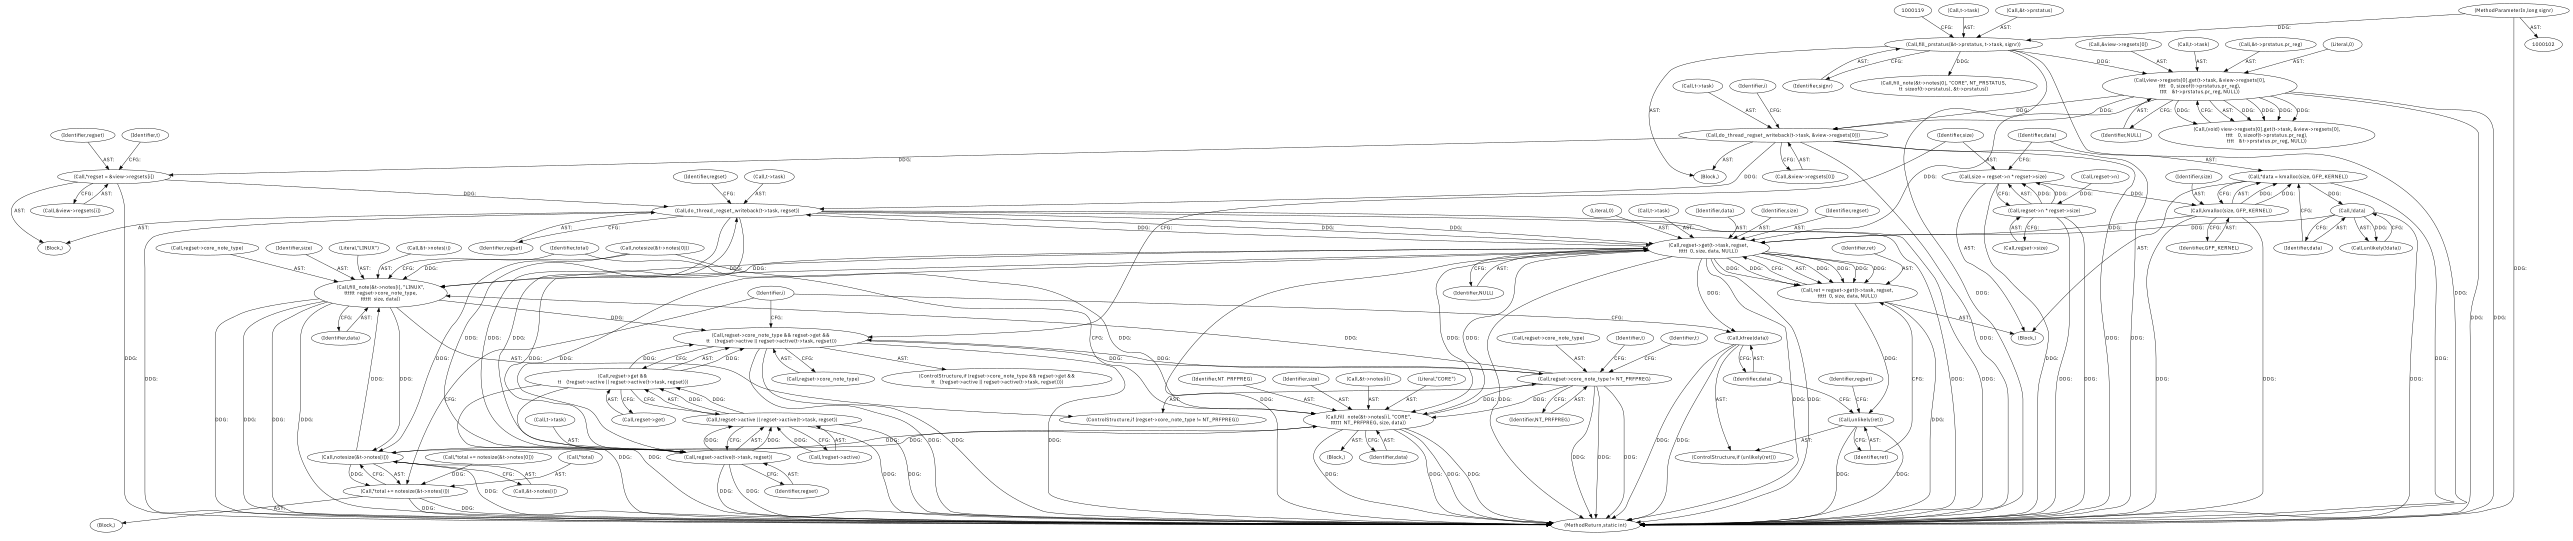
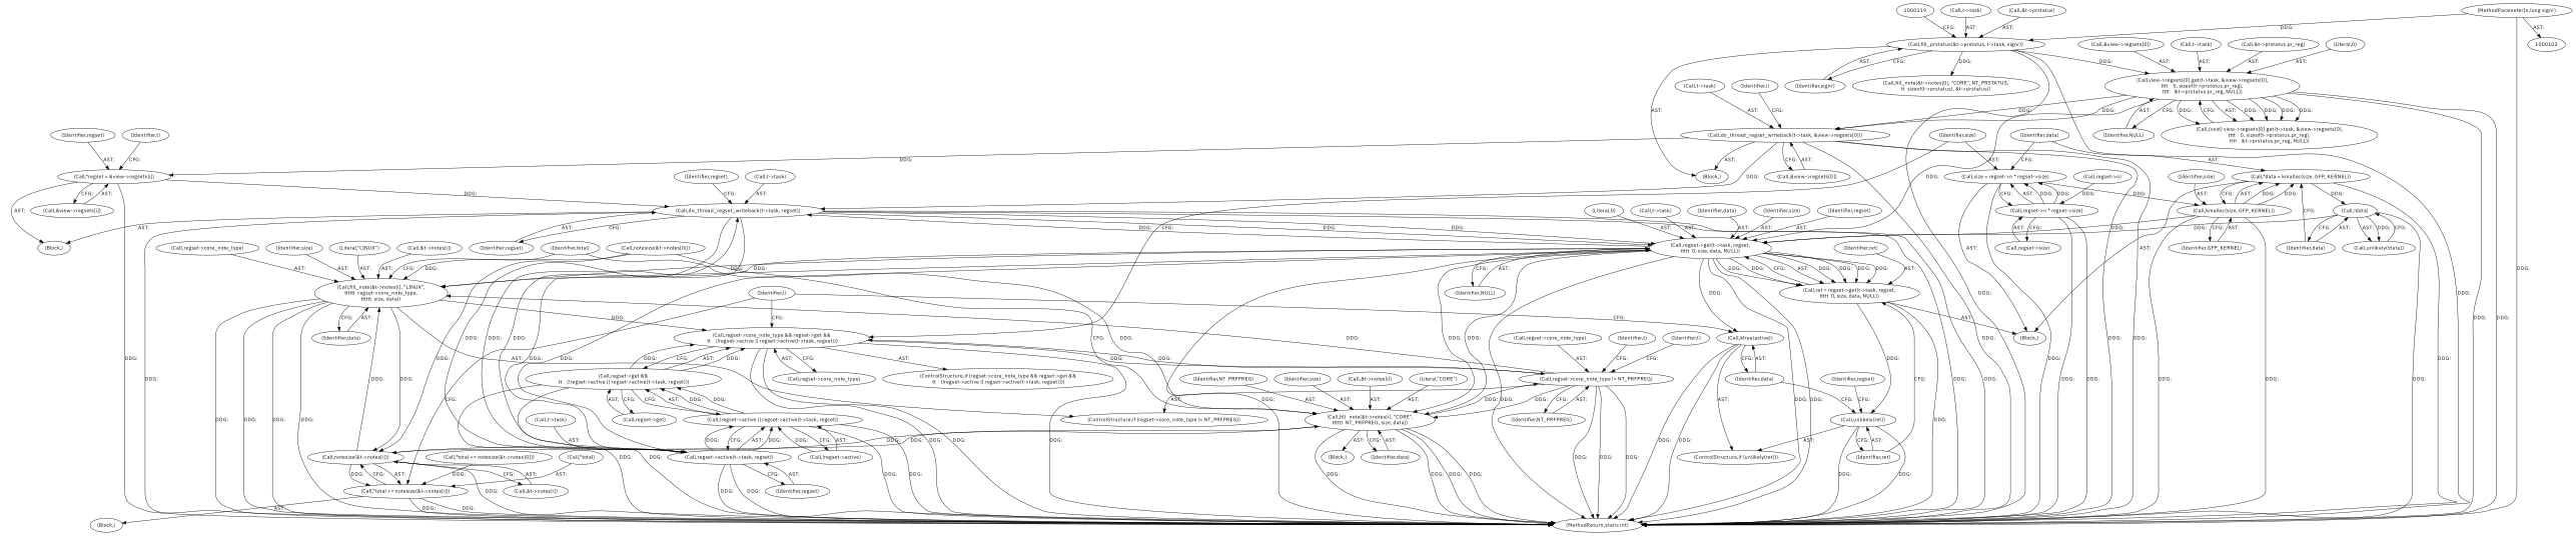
  digraph {
    fontname="IBM Plex Sans"
    node [fontname="IBM Plex Sans"]
    edge [fontname="IBM Plex Sans"]
    n1 [label="(Call,do_thread_regset_writeback(t->task, regset))"]
    n2 [label="(Call,regset->get(t->task, regset,\n\t\t\t\t\t  0, size, data, NULL))"]
    n3 [label="(Call,regset->active(t->task, regset))"]
    n4 [label="(MethodReturn,static int)"]
    n5 [label="(Block,)"]
    n6 [label="(Identifier,regset)"]
    n7 [label="(Call,ret = regset->get(t->task, regset,\n\t\t\t\t\t  0, size, data, NULL))"]
-   n8 [label="(Call,kfree(data))"]
+   n8 [label="(Call,kfree(active))"]
    n9 [label="(Call,fill_note(&t->notes[i], \"LINUX\",\n\t\t\t\t\t\t  regset->core_note_type,\n\t\t\t\t\t\t  size, data))"]
    n10 [label="(Call,fill_note(&t->notes[i], \"CORE\",\n\t\t\t\t\t\t  NT_PRFPREG, size, data))"]
    n11 [label="(Identifier,NULL)"]
    n12 [label="(Call,!regset->active || regset->active(t->task, regset))"]
    n13 [label="(Identifier,regset)"]
    n14 [label="(Call,do_thread_regset_writeback(t->task, &view->regsets[0]))"]
    n15 [label="(Call,*regset = &view->regsets[i])"]
    n16 [label="(Call,&view->regsets[0])"]
    n17 [label="(Block,)"]
    n18 [label="(Call,&view->regsets[i])"]
    n19 [label="(Call,view->regsets[0].get(t->task, &view->regsets[0],\n\t\t\t\t    0, sizeof(t->prstatus.pr_reg),\n\t\t\t\t    &t->prstatus.pr_reg, NULL))"]
    n20 [label="(Identifier,NULL)"]
    n21 [label="(Call,(void) view->regsets[0].get(t->task, &view->regsets[0],\n\t\t\t\t    0, sizeof(t->prstatus.pr_reg),\n\t\t\t\t    &t->prstatus.pr_reg, NULL))"]
    n22 [label="(Call,fill_prstatus(&t->prstatus, t->task, signr))"]
    n23 [label="(Identifier,signr)"]
    n24 [label="(Call,fill_note(&t->notes[0], \"CORE\", NT_PRSTATUS,\n\t\t  sizeof(t->prstatus), &t->prstatus))"]
    n25 [label="(MethodParameterIn,long signr)"]
    1000102
    n27 [label="(Block,)"]
    n28 [label="(Call,unlikely(ret))"]
    n29 [label="(ControlStructure,if (unlikely(ret)))"]
    n30 [label="(Identifier,data)"]
    n31 [label="(Call,regset->core_note_type && regset->get &&\n \t\t    (!regset->active || regset->active(t->task, regset)))"]
    n32 [label="(Call,notesize(&t->notes[i]))"]
    n33 [label="(Identifier,data)"]
    n34 [label="(ControlStructure,if (regset->core_note_type != NT_PRFPREG))"]
    n35 [label="(Call,regset->core_note_type != NT_PRFPREG)"]
    n36 [label="(Block,)"]
    n37 [label="(Identifier,data)"]
    n38 [label="(Call,regset->get &&\n \t\t    (!regset->active || regset->active(t->task, regset)))"]
    n39 [label="(Call,!regset->active)"]
    n40 [label="(Call,kmalloc(size, GFP_KERNEL))"]
    n41 [label="(Call,*data = kmalloc(size, GFP_KERNEL))"]
    n42 [label="(Identifier,GFP_KERNEL)"]
    n43 [label="(Call,!data)"]
    n44 [label="(Call,size = regset->n * regset->size)"]
    n45 [label="(Call,regset->n * regset->size)"]
    n46 [label="(Call,regset->size)"]
    n47 [label="(Identifier,data)"]
    n48 [label="(Call,unlikely(!data))"]
    n49 [label="(Identifier,ret)"]
    n50 [label="(Call,regset->core_note_type)"]
    n51 [label="(ControlStructure,if (regset->core_note_type && regset->get &&\n \t\t    (!regset->active || regset->active(t->task, regset))))"]
    n52 [label="(Call,*total += notesize(&t->notes[i]))"]
    n53 [label="(Call,&t->notes[i])"]
    n54 [label="(Identifier,NT_PRFPREG)"]
    n55 [label="(Call,regset->get)"]
    n56 [label="(Block,)"]
    n57 [label="(Identifier,size)"]
    n58 [label="(Call,regset->n)"]
    n59 [label="(Identifier,i)"]
    n60 [label="(Call,*total += notesize(&t->notes[0]))"]
    n61 [label="(Literal,0)"]
    n62 [label="(Call,regset->core_note_type)"]
    n63 [label="(Call,t->task)"]
    n64 [label="(Call,regset->core_note_type)"]
    n65 [label="(Identifier,size)"]
    n66 [label="(Identifier,t)"]
    n67 [label="(Call,&t->prstatus.pr_reg)"]
    n68 [label="(Call,t->task)"]
    n69 [label="(Identifier,regset)"]
    n70 [label="(Identifier,total)"]
    n71 [label="(Literal,0)"]
    n72 [label="(Call,t->task)"]
    n73 [label="(Call,notesize(&t->notes[0]))"]
    n74 [label="(Call,&t->prstatus)"]
    n75 [label="(Call,*total)"]
    n76 [label="(Identifier,regset)"]
    n77 [label="(Call,t->task)"]
    n78 [label="(Identifier,i)"]
    n79 [label="(Identifier,NT_PRFPREG)"]
    n80 [label="(Literal,\"LINUX\")"]
    n81 [label="(Identifier,t)"]
    n82 [label="(Identifier,data)"]
    n83 [label="(Identifier,size)"]
    n84 [label="(Identifier,size)"]
    n85 [label="(Call,&t->notes[i])"]
    n86 [label="(Identifier,size)"]
    n87 [label="(Identifier,t)"]
    n88 [label="(Literal,\"CORE\")"]
    n89 [label="(Identifier,regset)"]
    n90 [label="(Call,&view->regsets[0])"]
    n91 [label="(Identifier,regset)"]
    n92 [label="(Identifier,data)"]
    n93 [label="(Call,t->task)"]
    n94 [label="(Call,&t->notes[i])"]
    n95 [label="(Call,t->task)"]
    n96 [label="(Identifier,ret)"]
    1000119
    n1 -> n2 [label="DDG: "]
    n1 -> n2 [label="DDG: "]
    n1 -> n3 [label="DDG: "]
    n1 -> n3 [label="DDG: "]
    n1 -> n4 [label="DDG: "]
    n1 -> n4 [label="DDG: "]
    n1 -> n4 [label="DDG: "]
    n1 -> n5 [label="AST: "]
    n1 -> n6 [label="CFG: "]
    n2 -> n1 [label="DDG: "]
    n2 -> n4 [label="DDG: "]
    n2 -> n4 [label="DDG: "]
    n2 -> n4 [label="DDG: "]
    n2 -> n4 [label="DDG: "]
    n2 -> n7 [label="AST: "]
    n2 -> n7 [label="DDG: "]
    n2 -> n7 [label="DDG: "]
    n2 -> n7 [label="DDG: "]
    n2 -> n7 [label="DDG: "]
    n2 -> n7 [label="DDG: "]
    n2 -> n7 [label="DDG: "]
    n2 -> n8 [label="DDG: "]
    n2 -> n9 [label="DDG: "]
    n2 -> n9 [label="DDG: "]
    n2 -> n10 [label="DDG: "]
    n2 -> n10 [label="DDG: "]
    n2 -> n11 [label="CFG: "]
    n3 -> n1 [label="DDG: "]
    n3 -> n2 [label="DDG: "]
    n3 -> n2 [label="DDG: "]
    n3 -> n4 [label="DDG: "]
    n3 -> n4 [label="DDG: "]
    n3 -> n12 [label="AST: "]
    n3 -> n12 [label="DDG: "]
    n3 -> n12 [label="DDG: "]
    n3 -> n13 [label="CFG: "]
    n6 -> n1 [label="AST: "]
    n7 -> n2 [label="CFG: "]
    n7 -> n4 [label="DDG: "]
    n7 -> n27 [label="AST: "]
    n7 -> n28 [label="DDG: "]
    n8 -> n4 [label="DDG: "]
    n8 -> n4 [label="DDG: "]
    n8 -> n29 [label="AST: "]
    n8 -> n30 [label="CFG: "]
    n9 -> n4 [label="DDG: "]
    n9 -> n4 [label="DDG: "]
    n9 -> n4 [label="DDG: "]
    n9 -> n4 [label="DDG: "]
    n9 -> n31 [label="DDG: "]
    n9 -> n32 [label="DDG: "]
    n9 -> n33 [label="CFG: "]
    n9 -> n34 [label="AST: "]
    n10 -> n4 [label="DDG: "]
    n10 -> n4 [label="DDG: "]
    n10 -> n4 [label="DDG: "]
    n10 -> n4 [label="DDG: "]
    n10 -> n32 [label="DDG: "]
    n10 -> n35 [label="DDG: "]
    n10 -> n36 [label="AST: "]
    n10 -> n37 [label="CFG: "]
    n11 -> n2 [label="AST: "]
    n12 -> n3 [label="CFG: "]
    n12 -> n4 [label="DDG: "]
    n12 -> n4 [label="DDG: "]
    n12 -> n38 [label="AST: "]
    n12 -> n38 [label="DDG: "]
    n12 -> n38 [label="DDG: "]
    n12 -> n39 [label="CFG: "]
    n13 -> n3 [label="AST: "]
    n14 -> n1 [label="DDG: "]
    n14 -> n4 [label="DDG: "]
    n14 -> n4 [label="DDG: "]
    n14 -> n4 [label="DDG: "]
    n14 -> n15 [label="DDG: "]
    n14 -> n16 [label="CFG: "]
    n14 -> n17 [label="AST: "]
    n15 -> n1 [label="DDG: "]
    n15 -> n4 [label="DDG: "]
    n15 -> n5 [label="AST: "]
    n15 -> n18 [label="CFG: "]
    n16 -> n14 [label="AST: "]
    n18 -> n15 [label="AST: "]
    n19 -> n2 [label="DDG: "]
    n19 -> n4 [label="DDG: "]
    n19 -> n4 [label="DDG: "]
    n19 -> n14 [label="DDG: "]
    n19 -> n14 [label="DDG: "]
    n19 -> n20 [label="CFG: "]
    n19 -> n21 [label="AST: "]
    n19 -> n21 [label="DDG: "]
    n19 -> n21 [label="DDG: "]
    n19 -> n21 [label="DDG: "]
    n19 -> n21 [label="DDG: "]
    n19 -> n21 [label="DDG: "]
    n20 -> n19 [label="AST: "]
    n21 -> n19 [label="CFG: "]
    n22 -> n4 [label="DDG: "]
    n22 -> n4 [label="DDG: "]
    n22 -> n17 [label="AST: "]
    n22 -> n19 [label="DDG: "]
    n22 -> n23 [label="CFG: "]
    n22 -> n24 [label="DDG: "]
    n23 -> n22 [label="AST: "]
    n25 -> n4 [label="DDG: "]
    n25 -> n22 [label="DDG: "]
    n25 -> 1000102 [label="AST: "]
    n28 -> n4 [label="DDG: "]
    n28 -> n4 [label="DDG: "]
    n28 -> n29 [label="AST: "]
    n28 -> n49 [label="CFG: "]
    n30 -> n8 [label="AST: "]
    n30 -> n28 [label="CFG: "]
    n31 -> n4 [label="DDG: "]
    n31 -> n4 [label="DDG: "]
    n31 -> n4 [label="DDG: "]
    n31 -> n35 [label="DDG: "]
    n31 -> n38 [label="CFG: "]
    n31 -> n50 [label="CFG: "]
    n31 -> n51 [label="AST: "]
    n32 -> n4 [label="DDG: "]
    n32 -> n9 [label="DDG: "]
    n32 -> n10 [label="DDG: "]
    n32 -> n52 [label="AST: "]
    n32 -> n52 [label="DDG: "]
    n32 -> n53 [label="CFG: "]
    n33 -> n9 [label="AST: "]
    n35 -> n4 [label="DDG: "]
    n35 -> n4 [label="DDG: "]
    n35 -> n4 [label="DDG: "]
    n35 -> n9 [label="DDG: "]
    n35 -> n10 [label="DDG: "]
    n35 -> n31 [label="DDG: "]
    n35 -> n34 [label="AST: "]
    n35 -> n54 [label="CFG: "]
    n37 -> n10 [label="AST: "]
    n38 -> n4 [label="DDG: "]
    n38 -> n4 [label="DDG: "]
    n38 -> n12 [label="CFG: "]
    n38 -> n31 [label="AST: "]
    n38 -> n31 [label="DDG: "]
    n38 -> n31 [label="DDG: "]
    n38 -> n55 [label="CFG: "]
    n39 -> n12 [label="AST: "]
    n39 -> n12 [label="DDG: "]
    n40 -> n2 [label="DDG: "]
    n40 -> n4 [label="DDG: "]
    n40 -> n4 [label="DDG: "]
    n40 -> n41 [label="AST: "]
    n40 -> n41 [label="DDG: "]
    n40 -> n41 [label="DDG: "]
    n40 -> n42 [label="CFG: "]
    n41 -> n4 [label="DDG: "]
    n41 -> n27 [label="AST: "]
    n41 -> n40 [label="CFG: "]
    n41 -> n43 [label="DDG: "]
    n42 -> n40 [label="AST: "]
    n43 -> n2 [label="DDG: "]
    n43 -> n4 [label="DDG: "]
    n43 -> n47 [label="CFG: "]
    n43 -> n48 [label="AST: "]
    n43 -> n48 [label="DDG: "]
    n44 -> n4 [label="DDG: "]
    n44 -> n27 [label="AST: "]
    n44 -> n40 [label="DDG: "]
    n44 -> n45 [label="CFG: "]
    n45 -> n4 [label="DDG: "]
    n45 -> n4 [label="DDG: "]
    n45 -> n44 [label="AST: "]
    n45 -> n44 [label="DDG: "]
    n45 -> n44 [label="DDG: "]
    n45 -> n46 [label="CFG: "]
    n46 -> n45 [label="AST: "]
    n47 -> n41 [label="CFG: "]
    n47 -> n43 [label="AST: "]
    n48 -> n43 [label="CFG: "]
    n49 -> n7 [label="CFG: "]
    n49 -> n28 [label="AST: "]
    n50 -> n31 [label="AST: "]
    n52 -> n4 [label="DDG: "]
    n52 -> n4 [label="DDG: "]
    n52 -> n32 [label="CFG: "]
    n52 -> n56 [label="AST: "]
    n53 -> n32 [label="AST: "]
    n54 -> n35 [label="AST: "]
    n55 -> n38 [label="AST: "]
    n57 -> n40 [label="AST: "]
    n58 -> n45 [label="DDG: "]
    n59 -> n8 [label="CFG: "]
    n59 -> n31 [label="CFG: "]
    n59 -> n52 [label="CFG: "]
    n60 -> n52 [label="DDG: "]
    n61 -> n2 [label="AST: "]
    n62 -> n35 [label="AST: "]
    n63 -> n2 [label="AST: "]
    n64 -> n9 [label="AST: "]
    n65 -> n9 [label="AST: "]
    n66 -> n35 [label="CFG: "]
    n67 -> n19 [label="AST: "]
    n68 -> n22 [label="AST: "]
    n69 -> n15 [label="AST: "]
    n70 -> n9 [label="CFG: "]
    n70 -> n10 [label="CFG: "]
    n71 -> n19 [label="AST: "]
    n72 -> n3 [label="AST: "]
    n73 -> n9 [label="DDG: "]
    n73 -> n10 [label="DDG: "]
    n73 -> n32 [label="DDG: "]
    n74 -> n22 [label="AST: "]
    n75 -> n52 [label="AST: "]
    n76 -> n1 [label="CFG: "]
    n77 -> n14 [label="AST: "]
    n78 -> n14 [label="CFG: "]
    n79 -> n10 [label="AST: "]
    n80 -> n9 [label="AST: "]
    n81 -> n35 [label="CFG: "]
    n82 -> n2 [label="AST: "]
    n83 -> n2 [label="AST: "]
    n84 -> n10 [label="AST: "]
    n85 -> n10 [label="AST: "]
    n86 -> n31 [label="CFG: "]
    n86 -> n44 [label="AST: "]
    n87 -> n15 [label="CFG: "]
    n88 -> n10 [label="AST: "]
    n89 -> n28 [label="CFG: "]
    n90 -> n19 [label="AST: "]
    n91 -> n2 [label="AST: "]
    n92 -> n41 [label="AST: "]
    n92 -> n44 [label="CFG: "]
    n93 -> n19 [label="AST: "]
    n94 -> n9 [label="AST: "]
    n95 -> n1 [label="AST: "]
    n96 -> n7 [label="AST: "]
    1000119 -> n22 [label="CFG: "]
  }
